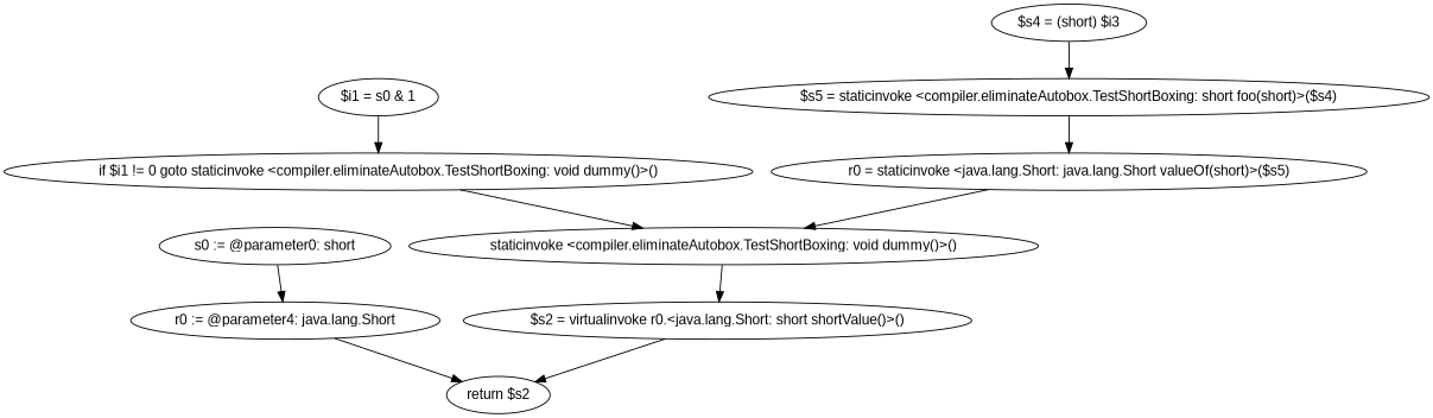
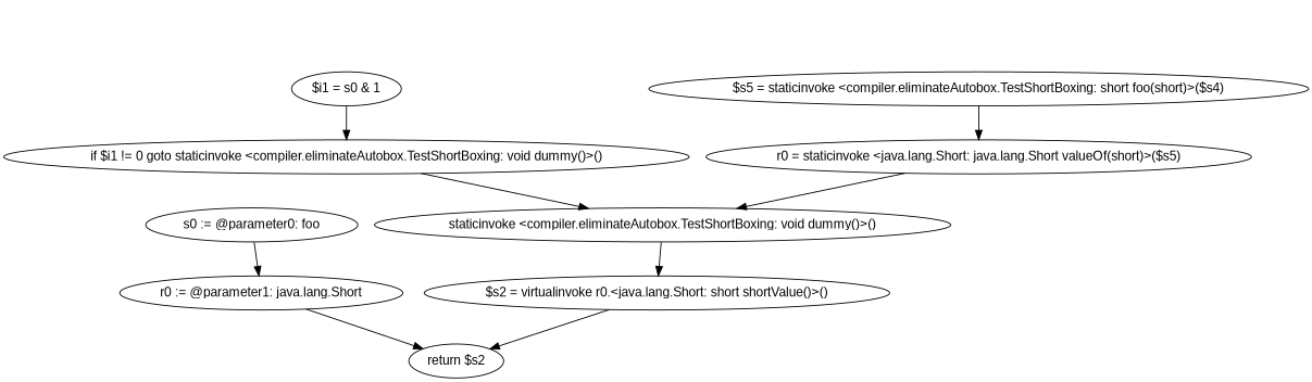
  digraph {
    fontname="Liberation Sans"
    node [fontname="Liberation Sans"]
    edge [fontname="Liberation Sans"]
-   "s0 := @parameter0: short"
-   "r0 := @parameter1: java.lang.Short" [label="r0 := @parameter4: java.lang.Short"]
+   "s0 := @parameter0: short" [label="s0 := @parameter0: foo"]
+   "r0 := @parameter1: java.lang.Short"
    "return $s2"
    "$i1 = s0 & 1"
    "if $i1 != 0 goto staticinvoke <compiler.eliminateAutobox.TestShortBoxing: void dummy()>()"
    "staticinvoke <compiler.eliminateAutobox.TestShortBoxing: void dummy()>()"
    "$s2 = virtualinvoke r0.<java.lang.Short: short shortValue()>()"
-   "$s4 = (short) $i3"
    "$s5 = staticinvoke <compiler.eliminateAutobox.TestShortBoxing: short foo(short)>($s4)"
    "r0 = staticinvoke <java.lang.Short: java.lang.Short valueOf(short)>($s5)"
    "s0 := @parameter0: short" -> "r0 := @parameter1: java.lang.Short"
    "r0 := @parameter1: java.lang.Short" -> "return $s2"
    "$i1 = s0 & 1" -> "if $i1 != 0 goto staticinvoke <compiler.eliminateAutobox.TestShortBoxing: void dummy()>()"
    "if $i1 != 0 goto staticinvoke <compiler.eliminateAutobox.TestShortBoxing: void dummy()>()" -> "staticinvoke <compiler.eliminateAutobox.TestShortBoxing: void dummy()>()"
    "staticinvoke <compiler.eliminateAutobox.TestShortBoxing: void dummy()>()" -> "$s2 = virtualinvoke r0.<java.lang.Short: short shortValue()>()"
    "$s2 = virtualinvoke r0.<java.lang.Short: short shortValue()>()" -> "return $s2"
-   "$s4 = (short) $i3" -> "$s5 = staticinvoke <compiler.eliminateAutobox.TestShortBoxing: short foo(short)>($s4)"
    "$s5 = staticinvoke <compiler.eliminateAutobox.TestShortBoxing: short foo(short)>($s4)" -> "r0 = staticinvoke <java.lang.Short: java.lang.Short valueOf(short)>($s5)"
    "r0 = staticinvoke <java.lang.Short: java.lang.Short valueOf(short)>($s5)" -> "staticinvoke <compiler.eliminateAutobox.TestShortBoxing: void dummy()>()"
  }
